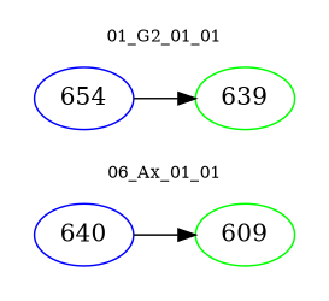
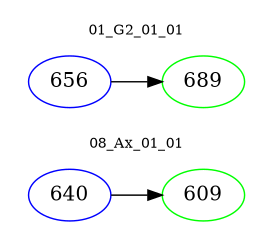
  digraph {
    rankdir=LR
    node [color=blue]
    edge [color=black]
    n1 [label=640]
    n2 [color=green label=609]
-   n3 [label=654]
-   n4 [color=green label=639]
+   n3 [label=656]
+   n4 [color=green label=689]
    subgraph cluster_1 {
      color=white
      fontsize=10
-     label="06_Ax_01_01"
+     label="08_Ax_01_01"
      n1
      n2
    }
    subgraph cluster_2 {
      color=white
      fontsize=10
      label="01_G2_01_01"
      n3
      n4
    }
    n1 -> n2
    n3 -> n4
  }
